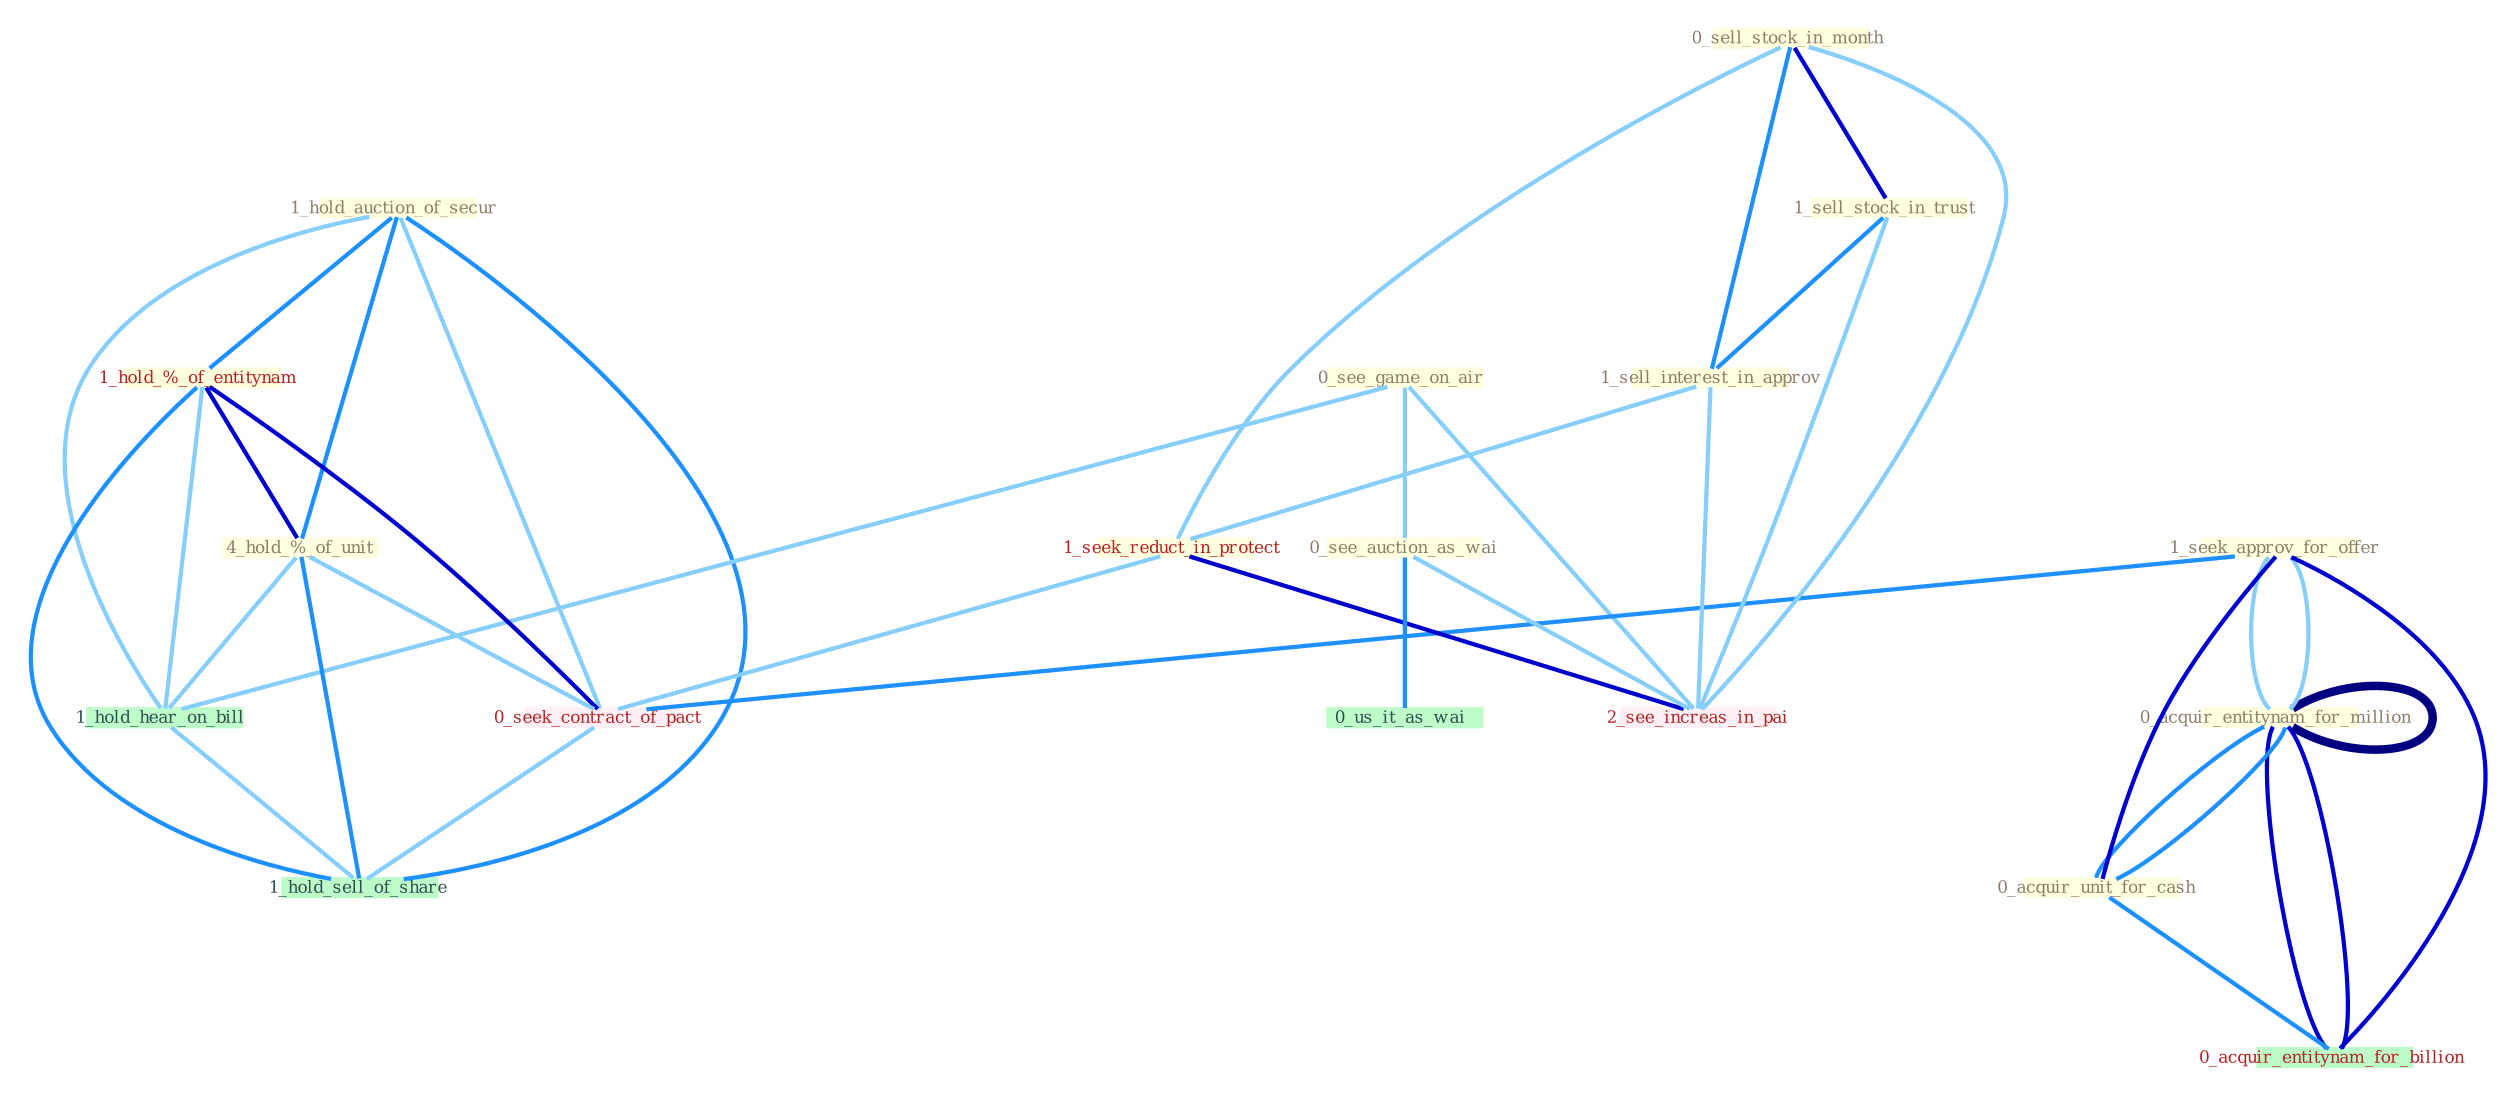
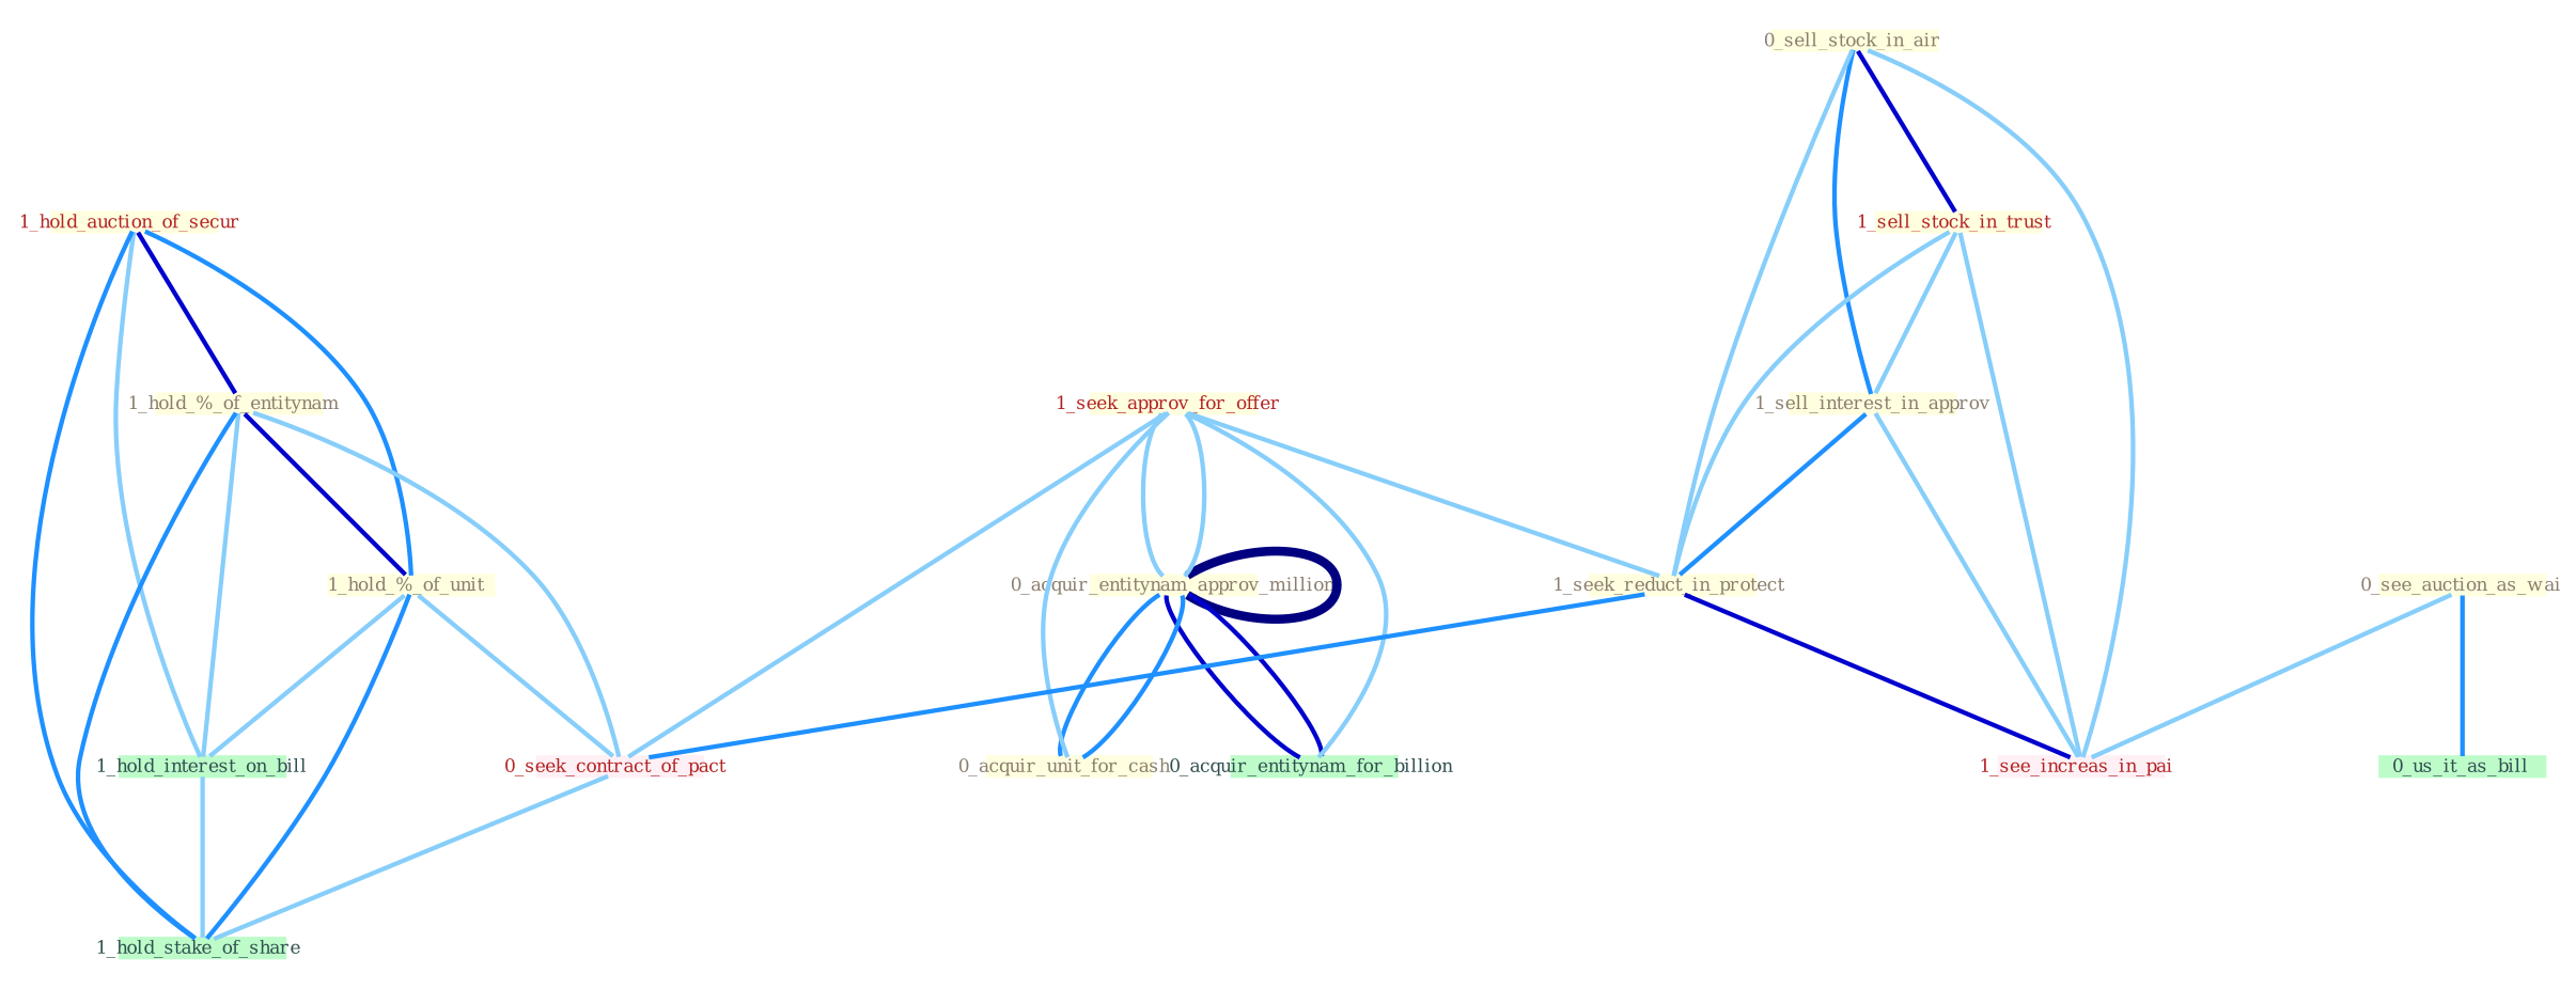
  graph {
    node [color="#ffffe0" fixedsize=true fontcolor="#8b7d6b" fontsize=4 shape=polygon style=filled]
    edge [color="#87cefa" w=1]
-   "1_hold_auction_of_secur " [height=.06 width=.5]
-   "0_acquir_entitynam_for_million " [height=.06 width=.5]
-   "0_see_game_on_air " [height=.06 width=.5]
-   "1_hold_%_of_entitynam " [fontcolor="#b22222" height=.06 width=.5]
-   "1_seek_approv_for_offer " [height=.06 width=.5]
-   "0_sell_stock_in_month " [height=.06 width=.5]
-   "1_sell_stock_in_trust " [height=.06 width=.5]
+   "1_hold_auction_of_secur " [fontcolor="#b22222" height=.06 width=.5]
+   "0_acquir_entitynam_for_million " [height=.06 width=.5 label="0_acquir_entitynam_approv_million"]
+   "1_hold_%_of_entitynam " [height=.06 width=.5]
+   "1_seek_approv_for_offer " [fontcolor="#b22222" height=.06 width=.5]
+   "0_sell_stock_in_month " [height=.06 width=.5 label="0_sell_stock_in_air"]
+   "1_sell_stock_in_trust " [fontcolor="#b22222" height=.06 width=.5]
    n8 [height=.06 label="1_sell_interest_in_approv" width=.5]
-   "1_seek_reduct_in_protect " [fontcolor="#b22222" height=.06 width=.5]
-   "1_hold_%_of_unit " [height=.06 width=.5 label="4_hold_%_of_unit"]
+   "1_seek_reduct_in_protect " [height=.06 width=.5]
+   "1_hold_%_of_unit " [height=.06 width=.5]
    "0_acquir_unit_for_cash " [height=.06 width=.5]
    n12 [height=.06 label="0_see_auction_as_wai" width=.5]
    "0_seek_contract_of_pact " [color="#fff0f5" fontcolor="#b22222" height=.06 width=.5]
-   "1_see_increas_in_pai " [color="#fff0f5" fontcolor="#b22222" height=.06 width=.5 label="2_see_increas_in_pai"]
-   "1_hold_hear_on_bill " [color="#BDFCC9" fontcolor="#2f4f4f" height=.06 width=.5]
-   "1_hold_stake_of_share " [color="#BDFCC9" fontcolor="#2f4f4f" height=.06 width=.5 label="1_hold_sell_of_share"]
-   "0_acquir_entitynam_for_billion " [color="#BDFCC9" fontcolor="#b22222" height=.06 width=.5]
-   "0_us_it_as_wai " [color="#BDFCC9" fontcolor="#2f4f4f" height=.06 width=.5]
+   "1_see_increas_in_pai " [color="#fff0f5" fontcolor="#b22222" height=.06 width=.5]
+   "1_hold_hear_on_bill " [color="#BDFCC9" fontcolor="#2f4f4f" height=.06 width=.5 label="1_hold_interest_on_bill"]
+   "1_hold_stake_of_share " [color="#BDFCC9" fontcolor="#2f4f4f" height=.06 width=.5]
+   "0_acquir_entitynam_for_billion " [color="#BDFCC9" fontcolor="#2f4f4f" height=.06 width=.5]
+   "0_us_it_as_wai " [color="#BDFCC9" fontcolor="#2f4f4f" height=.06 width=.5 label="0_us_it_as_bill"]
    subgraph sub_1 {
      "1_hold_auction_of_secur "
      "0_acquir_entitynam_for_million "
-     "0_see_game_on_air "
      "1_hold_%_of_entitynam "
      "1_seek_approv_for_offer "
      "0_sell_stock_in_month "
      "1_sell_stock_in_trust "
      n8
      "1_seek_reduct_in_protect "
      "1_hold_%_of_unit "
      "0_acquir_unit_for_cash "
      n12
    }
    subgraph sub_2 {
      "0_seek_contract_of_pact "
      "1_see_increas_in_pai "
    }
-   "1_hold_auction_of_secur " -- "1_hold_%_of_entitynam " [color="#1e90ff" w=2]
+   "1_hold_auction_of_secur " -- "1_hold_%_of_entitynam " [color="#0000cd" w=2]
    "1_hold_auction_of_secur " -- "1_hold_%_of_unit " [color="#1e90ff" w=2]
-   "1_hold_auction_of_secur " -- "0_seek_contract_of_pact "
    "1_hold_auction_of_secur " -- "1_hold_hear_on_bill "
    "1_hold_auction_of_secur " -- "1_hold_stake_of_share " [color="#1e90ff" w=2]
    "0_acquir_entitynam_for_million " -- "0_acquir_entitynam_for_million " [color="#000080" style=bold w=4]
    "0_acquir_entitynam_for_million " -- "1_seek_approv_for_offer "
    "0_acquir_entitynam_for_million " -- "0_acquir_unit_for_cash " [color="#1e90ff" w=2]
    "0_acquir_entitynam_for_million " -- "0_acquir_entitynam_for_billion " [color="#0000cd" w=3]
    "0_acquir_entitynam_for_million " -- "0_acquir_entitynam_for_billion " [color="#0000cd" w=3]
-   "0_see_game_on_air " -- n12
-   "0_see_game_on_air " -- "1_see_increas_in_pai "
-   "0_see_game_on_air " -- "1_hold_hear_on_bill "
    "1_hold_%_of_entitynam " -- "1_hold_%_of_unit " [color="#0000cd" w=3]
-   "1_hold_%_of_entitynam " -- "0_seek_contract_of_pact " [color="#0000cd"]
+   "1_hold_%_of_entitynam " -- "0_seek_contract_of_pact "
    "1_hold_%_of_entitynam " -- "1_hold_hear_on_bill "
    "1_hold_%_of_entitynam " -- "1_hold_stake_of_share " [color="#1e90ff" w=2]
    "1_seek_approv_for_offer " -- "0_acquir_entitynam_for_million "
-   "1_seek_approv_for_offer " -- "0_acquir_unit_for_cash " [color="#0000cd"]
-   "1_seek_approv_for_offer " -- "0_seek_contract_of_pact " [color="#1e90ff"]
-   "1_seek_approv_for_offer " -- "0_acquir_entitynam_for_billion " [color="#0000cd"]
+   "1_seek_approv_for_offer " -- "1_seek_reduct_in_protect "
+   "1_seek_approv_for_offer " -- "0_acquir_unit_for_cash "
+   "1_seek_approv_for_offer " -- "0_seek_contract_of_pact "
+   "1_seek_approv_for_offer " -- "0_acquir_entitynam_for_billion "
    "0_sell_stock_in_month " -- "1_sell_stock_in_trust " [color="#0000cd" w=3]
    "0_sell_stock_in_month " -- n8 [color="#1e90ff" w=2]
    "0_sell_stock_in_month " -- "1_seek_reduct_in_protect "
    "0_sell_stock_in_month " -- "1_see_increas_in_pai "
-   "1_sell_stock_in_trust " -- n8 [color="#1e90ff" w=2]
+   "1_sell_stock_in_trust " -- n8 [w=2]
+   "1_sell_stock_in_trust " -- "1_seek_reduct_in_protect "
    "1_sell_stock_in_trust " -- "1_see_increas_in_pai "
-   n8 -- "1_seek_reduct_in_protect "
+   n8 -- "1_seek_reduct_in_protect " [color="#1e90ff"]
    n8 -- "1_see_increas_in_pai "
-   "1_seek_reduct_in_protect " -- "0_seek_contract_of_pact "
+   "1_seek_reduct_in_protect " -- "0_seek_contract_of_pact " [color="#1e90ff"]
    "1_seek_reduct_in_protect " -- "1_see_increas_in_pai " [color="#0000cd"]
    "1_hold_%_of_unit " -- "0_seek_contract_of_pact "
    "1_hold_%_of_unit " -- "1_hold_hear_on_bill "
    "1_hold_%_of_unit " -- "1_hold_stake_of_share " [color="#1e90ff" w=2]
    "0_acquir_unit_for_cash " -- "0_acquir_entitynam_for_million " [color="#1e90ff" w=2]
-   "0_acquir_unit_for_cash " -- "0_acquir_entitynam_for_billion " [color="#1e90ff" w=2]
    n12 -- "1_see_increas_in_pai "
    n12 -- "0_us_it_as_wai " [color="#1e90ff" w=2]
    "0_seek_contract_of_pact " -- "1_hold_stake_of_share "
    "1_hold_hear_on_bill " -- "1_hold_stake_of_share "
  }
